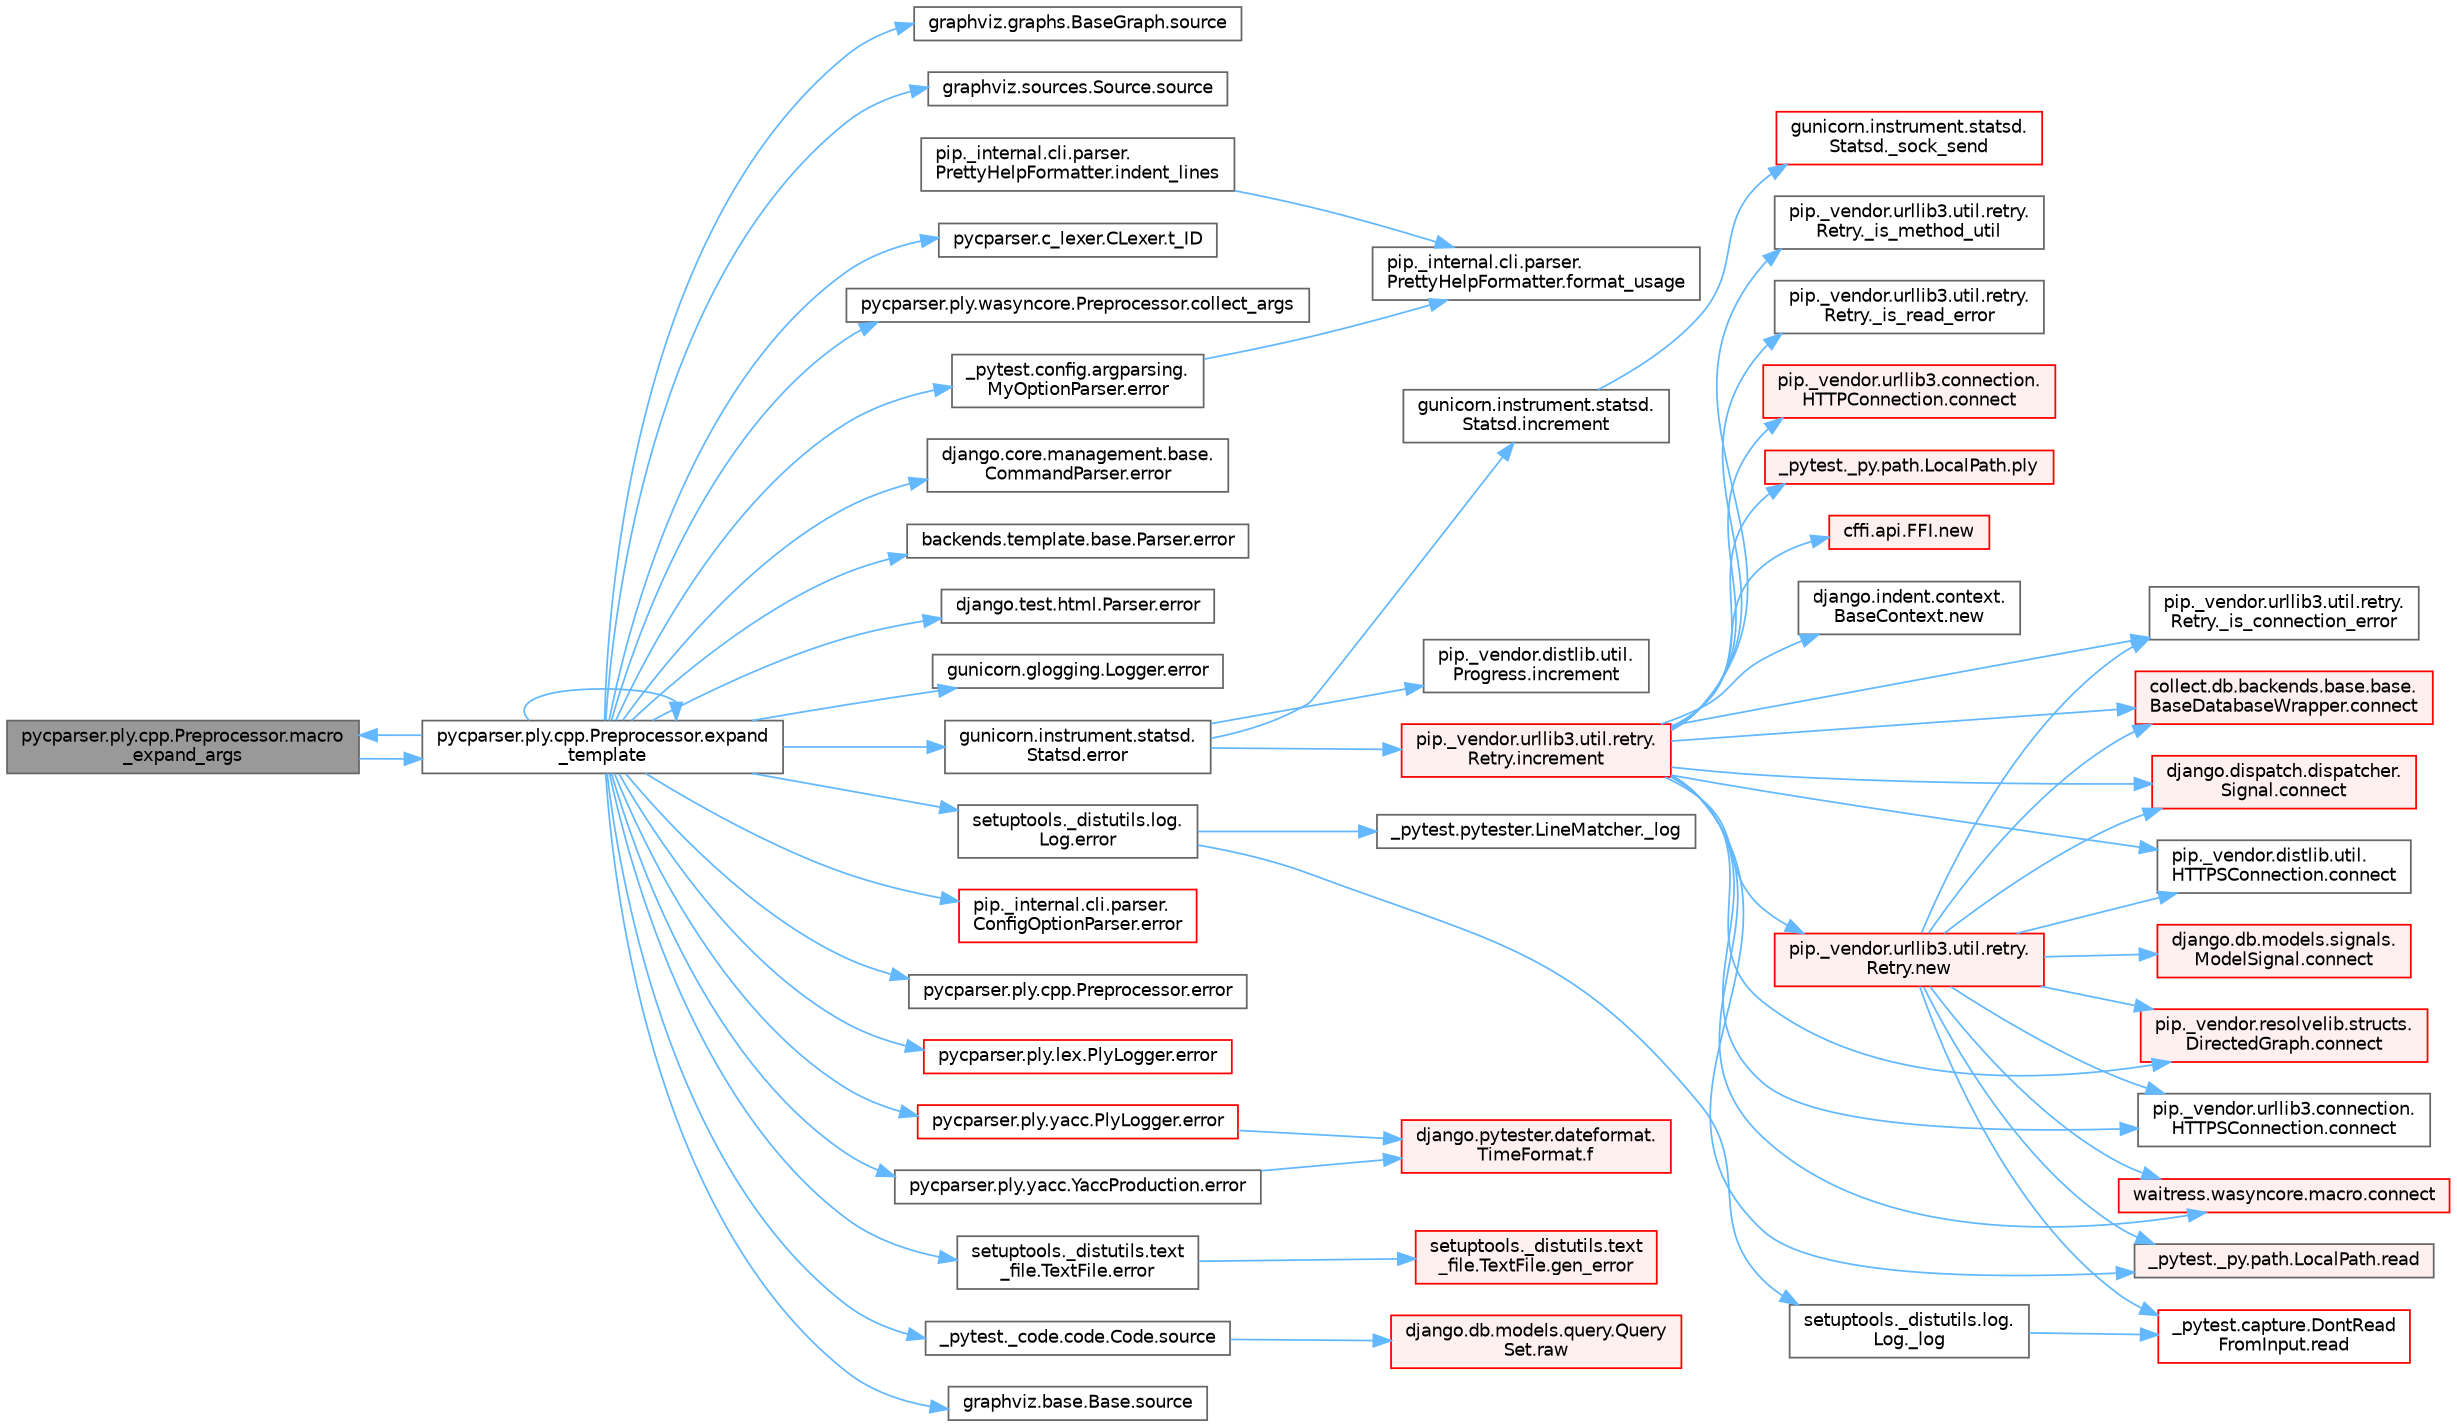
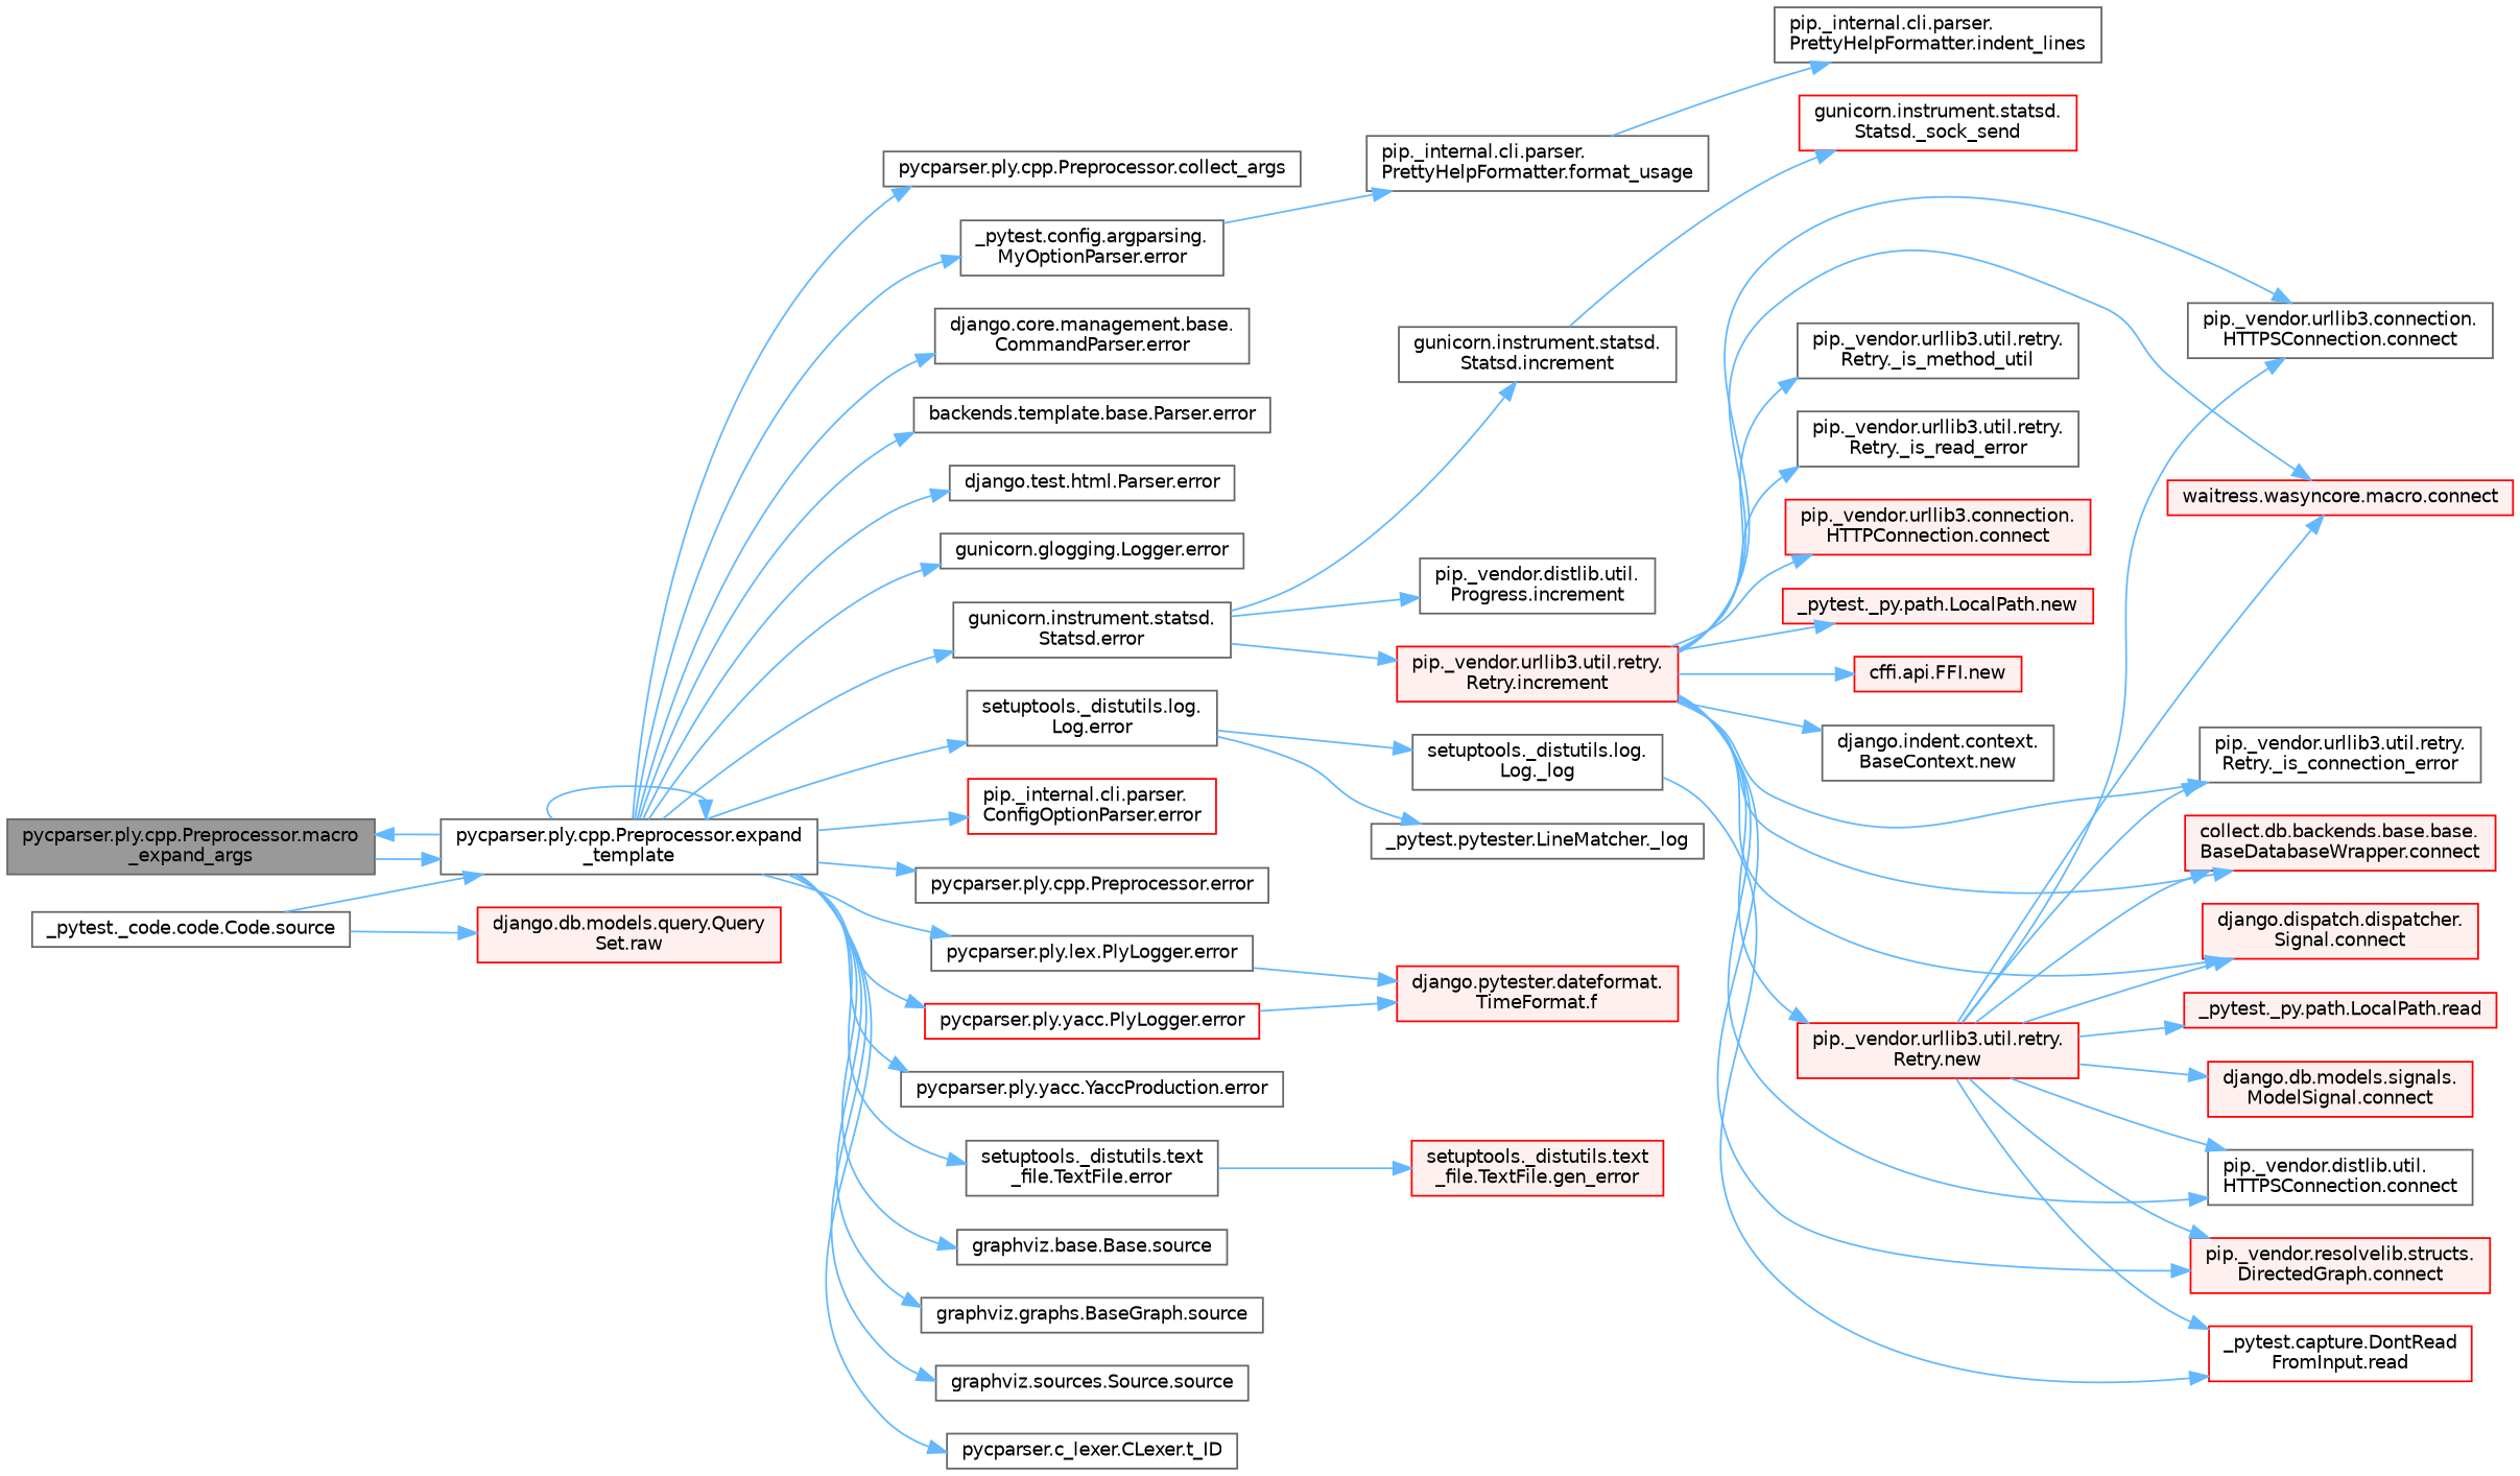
  digraph {
    rankdir=LR
    node [color=grey40 fillcolor=white fontname=Helvetica fontsize=10 shape=box style=filled]
    edge [color=steelblue1 fontname=Helvetica fontsize=10 labelfontname=Helvetica labelfontsize=10 style=solid]
    n1 [color=gray40 fillcolor=grey60 fontcolor=black height=0.2 label="pycparser.ply.cpp.Preprocessor.macro\l_expand_args" width=0.4]
    n2 [height=0.2 label="pycparser.ply.cpp.Preprocessor.expand\l_template" width=0.4]
-   n3 [height=0.2 label="pycparser.ply.wasyncore.Preprocessor.collect_args" width=0.4]
+   n3 [height=0.2 label="pycparser.ply.cpp.Preprocessor.collect_args" width=0.4]
    n4 [height=0.2 label="_pytest.config.argparsing.\lMyOptionParser.error" width=0.4]
    n5 [height=0.2 label="django.core.management.base.\lCommandParser.error" width=0.4]
    n6 [height=0.2 label="backends.template.base.Parser.error" width=0.4]
    n7 [height=0.2 label="django.test.html.Parser.error" width=0.4]
    n8 [height=0.2 label="gunicorn.glogging.Logger.error" width=0.4]
    n9 [height=0.2 label="gunicorn.instrument.statsd.\lStatsd.error" width=0.4]
    n10 [color=red height=0.2 label="pip._internal.cli.parser.\lConfigOptionParser.error" width=0.4]
    n11 [height=0.2 label="pycparser.ply.cpp.Preprocessor.error" width=0.4]
-   n12 [color=red height=0.2 label="pycparser.ply.lex.PlyLogger.error" width=0.4]
+   n12 [height=0.2 label="pycparser.ply.lex.PlyLogger.error" width=0.4]
    n13 [color=red height=0.2 label="pycparser.ply.yacc.PlyLogger.error" width=0.4]
    n14 [height=0.2 label="pycparser.ply.yacc.YaccProduction.error" width=0.4]
    n15 [height=0.2 label="setuptools._distutils.log.\lLog.error" width=0.4]
    n16 [height=0.2 label="setuptools._distutils.text\l_file.TextFile.error" width=0.4]
    n17 [height=0.2 label="_pytest._code.code.Code.source" width=0.4]
    n18 [height=0.2 label="graphviz.base.Base.source" width=0.4]
    n19 [height=0.2 label="graphviz.graphs.BaseGraph.source" width=0.4]
    n20 [height=0.2 label="graphviz.sources.Source.source" width=0.4]
    n21 [height=0.2 label="pycparser.c_lexer.CLexer.t_ID" width=0.4]
    n22 [height=0.2 label="pip._internal.cli.parser.\lPrettyHelpFormatter.format_usage" width=0.4]
    n23 [height=0.2 label="gunicorn.instrument.statsd.\lStatsd.increment" width=0.4]
    n24 [height=0.2 label="pip._vendor.distlib.util.\lProgress.increment" width=0.4]
    n25 [color=red fillcolor="#FFF0F0" height=0.2 label="pip._vendor.urllib3.util.retry.\lRetry.increment" width=0.4]
    n26 [color=red fillcolor="#FFF0F0" height=0.2 label="django.pytester.dateformat.\lTimeFormat.f" width=0.4]
    n27 [height=0.2 label="_pytest.pytester.LineMatcher._log" width=0.4]
    n28 [height=0.2 label="setuptools._distutils.log.\lLog._log" width=0.4]
    n29 [color=red fillcolor="#FFF0F0" height=0.2 label="setuptools._distutils.text\l_file.TextFile.gen_error" width=0.4]
    n30 [color=red fillcolor="#FFF0F0" height=0.2 label="django.db.models.query.Query\lSet.raw" width=0.4]
    n31 [height=0.2 label="pip._internal.cli.parser.\lPrettyHelpFormatter.indent_lines" width=0.4]
    n32 [color=red height=0.2 label="gunicorn.instrument.statsd.\lStatsd._sock_send" width=0.4]
    n33 [height=0.2 label="pip._vendor.urllib3.util.retry.\lRetry._is_connection_error" width=0.4]
    n34 [height=0.2 label="pip._vendor.urllib3.util.retry.\lRetry._is_method_util" width=0.4]
    n35 [height=0.2 label="pip._vendor.urllib3.util.retry.\lRetry._is_read_error" width=0.4]
    n36 [color=red fillcolor="#FFF0F0" height=0.2 label="collect.db.backends.base.base.\lBaseDatabaseWrapper.connect" width=0.4]
    n37 [color=red fillcolor="#FFF0F0" height=0.2 label="django.dispatch.dispatcher.\lSignal.connect" width=0.4]
    n38 [height=0.2 label="pip._vendor.distlib.util.\lHTTPSConnection.connect" width=0.4]
    n39 [color=red fillcolor="#FFF0F0" height=0.2 label="pip._vendor.resolvelib.structs.\lDirectedGraph.connect" width=0.4]
    n40 [color=red fillcolor="#FFF0F0" height=0.2 label="pip._vendor.urllib3.connection.\lHTTPConnection.connect" width=0.4]
    n41 [height=0.2 label="pip._vendor.urllib3.connection.\lHTTPSConnection.connect" width=0.4]
    n42 [color=red fillcolor="#FFF0F0" height=0.2 label="waitress.wasyncore.macro.connect" width=0.4]
-   n43 [color=red fillcolor="#FFF0F0" height=0.2 label="_pytest._py.path.LocalPath.ply" width=0.4]
+   n43 [color=red fillcolor="#FFF0F0" height=0.2 label="_pytest._py.path.LocalPath.new" width=0.4]
    n44 [color=red fillcolor="#FFF0F0" height=0.2 label="cffi.api.FFI.new" width=0.4]
    n45 [height=0.2 label="django.indent.context.\lBaseContext.new" width=0.4]
    n46 [color=red fillcolor="#FFF0F0" height=0.2 label="pip._vendor.urllib3.util.retry.\lRetry.new" width=0.4]
-   n47 [fillcolor="#FFF0F0" height=0.2 label="_pytest._py.path.LocalPath.read" width=0.4]
+   n47 [color=red fillcolor="#FFF0F0" height=0.2 label="_pytest._py.path.LocalPath.read" width=0.4]
    n48 [color=red fillcolor="#FFF0F0" height=0.2 label="django.db.models.signals.\lModelSignal.connect" width=0.4]
    n49 [color=red height=0.2 label="_pytest.capture.DontRead\lFromInput.read" width=0.4]
    n1 -> n2
    n2 -> n1
    n2 -> n2
    n2 -> n3
    n2 -> n4
    n2 -> n5
    n2 -> n6
    n2 -> n7
    n2 -> n8
    n2 -> n9
    n2 -> n10
    n2 -> n11
    n2 -> n12
    n2 -> n13
    n2 -> n14
    n2 -> n15
    n2 -> n16
-   n2 -> n17
+   n17 -> n2
    n2 -> n18
    n2 -> n19
    n2 -> n20
    n2 -> n21
    n4 -> n22
    n9 -> n23
    n9 -> n24
    n9 -> n25
-   n14 -> n26
+   n12 -> n26
    n13 -> n26
    n15 -> n27
    n15 -> n28
    n16 -> n29
    n17 -> n30
-   n31 -> n22
+   n22 -> n31
    n23 -> n32
    n25 -> n33
    n25 -> n34
    n25 -> n35
    n25 -> n36
    n25 -> n37
    n25 -> n38
    n25 -> n39
    n25 -> n40
    n25 -> n41
    n25 -> n42
    n25 -> n43
    n25 -> n44
    n25 -> n45
    n25 -> n46
-   n25 -> n47
    n28 -> n49
    n46 -> n33
    n46 -> n36
    n46 -> n37
    n46 -> n38
    n46 -> n39
    n46 -> n41
    n46 -> n42
    n46 -> n47
    n46 -> n48
    n46 -> n49
  }
